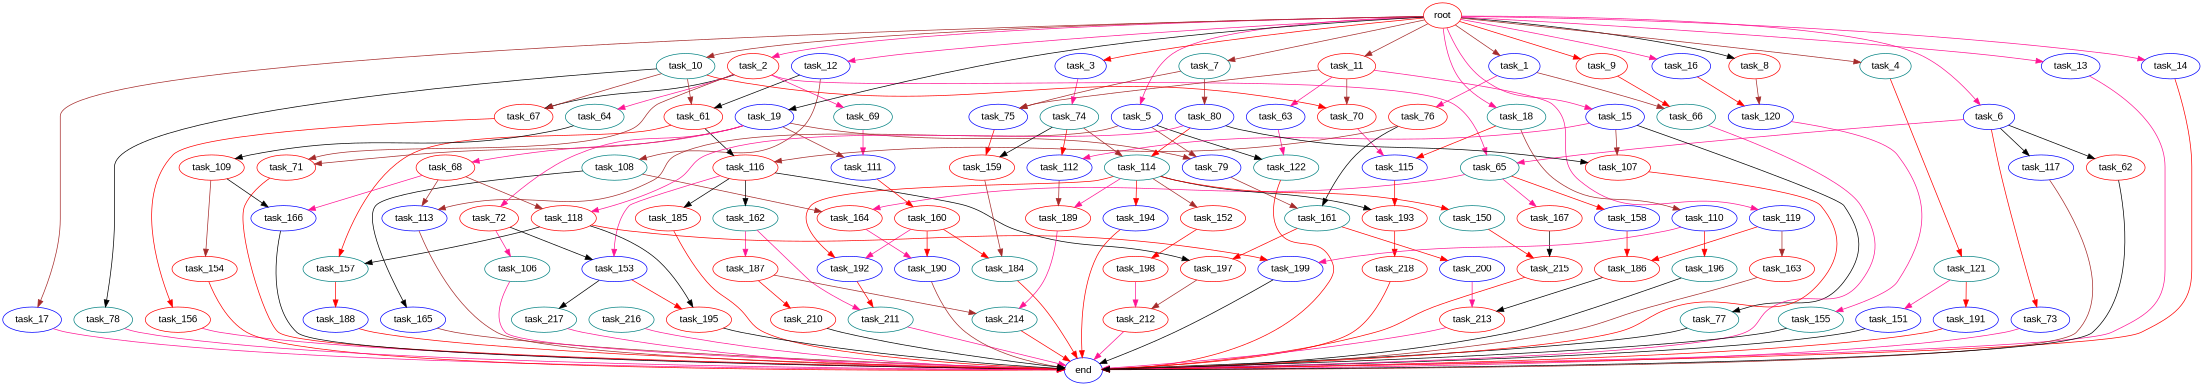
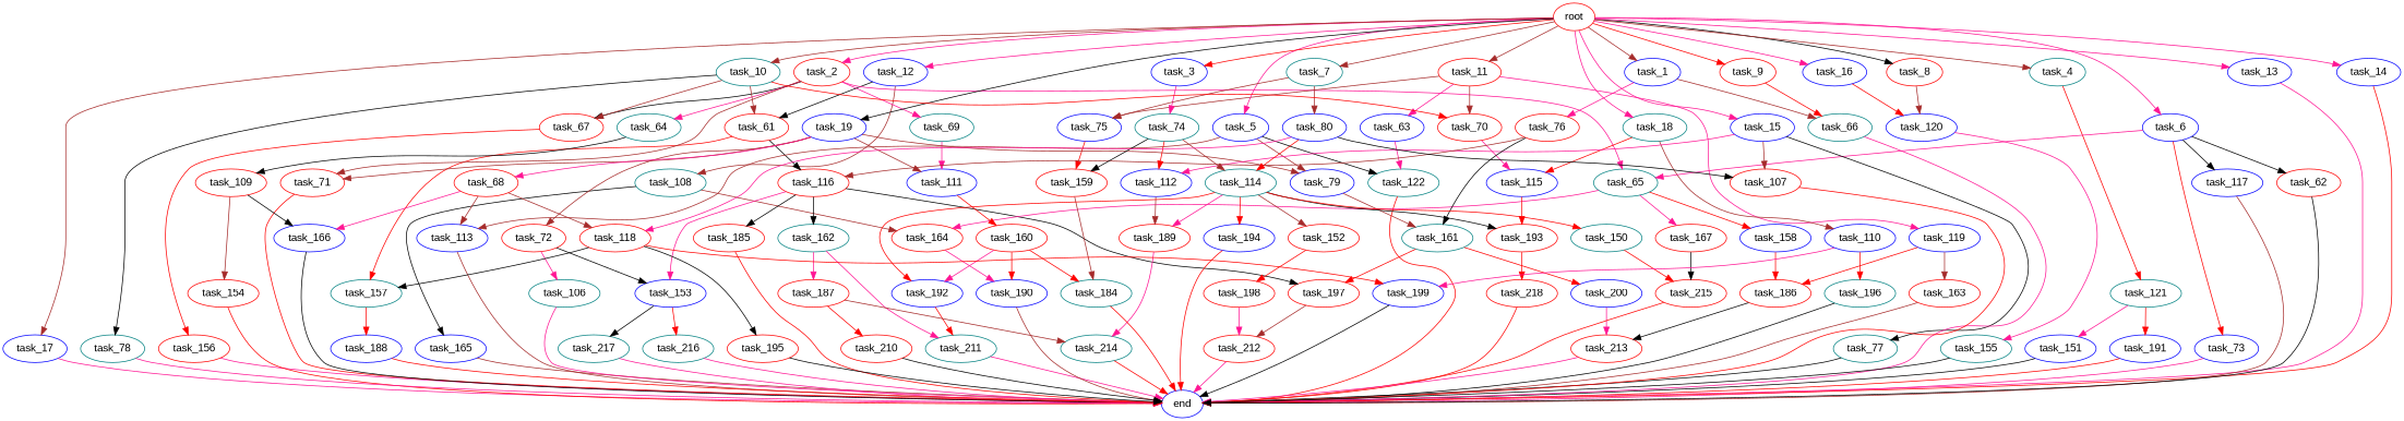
  digraph {
    fontname="Liberation Sans"
    node [color=red fontname="Liberation Sans"]
    edge [color=deeppink fontname="Liberation Sans"]
    task_67
    task_156
    end [color=blue]
    task_193
    task_218
    task_12 [color=blue]
    task_61
    task_108 [color=teal]
    task_116
    task_157 [color=teal]
    task_164
    task_165 [color=blue]
    task_73 [color=blue]
    task_5 [color=blue]
    task_79 [color=blue]
    task_122 [color=teal]
    task_113 [color=blue]
    task_161 [color=teal]
    task_211 [color=teal]
    task_217 [color=teal]
    task_63 [color=blue]
    task_196 [color=teal]
    task_190 [color=blue]
    task_17 [color=blue]
    task_2
    task_64 [color=teal]
    task_69 [color=teal]
    task_65 [color=teal]
    task_71
    task_109
    task_111 [color=blue]
    task_167
    task_158 [color=blue]
    task_121 [color=teal]
    task_191 [color=blue]
    task_151 [color=blue]
    task_216 [color=teal]
    task_197
    task_212
    task_166 [color=blue]
    task_200 [color=blue]
    task_198
    task_77 [color=teal]
    task_163
    task_11
    task_119 [color=blue]
    task_75 [color=blue]
    task_70
    task_186
    task_159
    task_115 [color=blue]
    task_150 [color=teal]
    task_215
    task_154
    root
    task_8
    task_18 [color=teal]
    task_1 [color=blue]
    task_3 [color=blue]
    task_9
    task_4 [color=teal]
    task_7 [color=teal]
    task_16 [color=blue]
    task_19 [color=blue]
    task_6 [color=blue]
    task_13 [color=blue]
    task_15 [color=blue]
    task_10 [color=teal]
    task_14 [color=blue]
    task_120 [color=blue]
    task_110 [color=blue]
    task_66 [color=teal]
    task_76
    task_74 [color=teal]
    task_80 [color=blue]
    task_72
    task_68
    task_117 [color=blue]
    task_62
    task_112 [color=blue]
    task_107
    task_78 [color=teal]
    task_106 [color=teal]
    task_153 [color=blue]
    task_160
    task_213
    task_114 [color=teal]
    task_152
    task_194 [color=blue]
    task_189
    task_192 [color=blue]
    task_184 [color=teal]
    task_214 [color=teal]
    task_155 [color=teal]
    task_199 [color=blue]
    task_188 [color=blue]
    task_185
    task_162 [color=teal]
    task_187
    task_210
    task_118
    task_195
    task_67 -> task_156 [color=red]
    task_156 -> end
    task_193 -> task_218 [color=red]
    task_218 -> end [color=red]
    task_12 -> task_61 [color=black]
    task_12 -> task_108 [color=brown]
    task_61 -> task_116 [color=black]
    task_61 -> task_157 [color=red]
    task_108 -> task_164 [color=brown]
    task_108 -> task_165 [color=black]
    task_116 -> task_197 [color=black]
    task_116 -> task_153
    task_116 -> task_185 [color=black]
    task_116 -> task_162 [color=black]
    task_157 -> task_188 [color=red]
    task_164 -> task_190
    task_165 -> end [color=brown]
    task_73 -> end
    task_5 -> task_79 [color=brown]
    task_5 -> task_122 [color=black]
    task_5 -> task_113 [color=brown]
    task_79 -> task_161 [color=brown]
    task_122 -> end [color=red]
    task_113 -> end [color=brown]
    task_161 -> task_197 [color=red]
    task_161 -> task_200 [color=red]
    task_211 -> end
    task_217 -> end
    task_63 -> task_122
    task_196 -> end [color=black]
    task_190 -> end [color=brown]
    task_17 -> end
    task_2 -> task_67 [color=black]
    task_2 -> task_64
    task_2 -> task_69
    task_2 -> task_65
    task_2 -> task_71 [color=brown]
    task_64 -> task_109 [color=black]
    task_69 -> task_111
    task_65 -> task_164
    task_65 -> task_167
    task_65 -> task_158 [color=red]
    task_71 -> end [color=red]
    task_109 -> task_166 [color=black]
    task_109 -> task_154 [color=brown]
    task_111 -> task_160 [color=red]
    task_167 -> task_215 [color=black]
    task_158 -> task_186 [color=red]
    task_121 -> task_191 [color=red]
    task_121 -> task_151
    task_191 -> end [color=red]
    task_151 -> end [color=black]
    task_216 -> end
    task_197 -> task_212 [color=brown]
    task_212 -> end
    task_166 -> end [color=black]
    task_200 -> task_213
    task_198 -> task_212
    task_77 -> end [color=black]
    task_163 -> end [color=brown]
    task_11 -> task_63
    task_11 -> task_119
    task_11 -> task_75 [color=brown]
    task_11 -> task_70 [color=brown]
    task_119 -> task_163 [color=brown]
    task_119 -> task_186 [color=red]
    task_75 -> task_159 [color=red]
    task_70 -> task_115
    task_186 -> task_213 [color=black]
    task_159 -> task_184 [color=brown]
    task_115 -> task_193 [color=red]
    task_150 -> task_215 [color=red]
    task_215 -> end [color=red]
    task_154 -> end [color=red]
    root -> task_12
    root -> task_5
    root -> task_17 [color=brown]
    root -> task_2
    root -> task_11 [color=brown]
    root -> task_8 [color=black]
    root -> task_18
    root -> task_1 [color=brown]
    root -> task_3 [color=red]
    root -> task_9 [color=red]
    root -> task_4 [color=brown]
    root -> task_7 [color=brown]
    root -> task_16
    root -> task_19 [color=black]
    root -> task_6
    root -> task_13
    root -> task_15
    root -> task_10 [color=brown]
    root -> task_14
    task_8 -> task_120 [color=brown]
    task_18 -> task_115 [color=red]
    task_18 -> task_110 [color=brown]
    task_1 -> task_66 [color=brown]
    task_1 -> task_76
    task_3 -> task_74
    task_9 -> task_66 [color=red]
    task_4 -> task_121 [color=red]
    task_7 -> task_75 [color=brown]
    task_7 -> task_80 [color=brown]
    task_16 -> task_120 [color=red]
    task_19 -> task_79 [color=brown]
    task_19 -> task_71 [color=brown]
    task_19 -> task_111 [color=brown]
-   task_19 -> task_72
+   task_19 -> task_72 [color=brown]
    task_19 -> task_68
    task_6 -> task_73 [color=red]
    task_6 -> task_65
    task_6 -> task_117 [color=black]
    task_6 -> task_62 [color=black]
    task_13 -> end
    task_15 -> task_77 [color=black]
    task_15 -> task_112
    task_15 -> task_107 [color=brown]
    task_10 -> task_67 [color=brown]
    task_10 -> task_61 [color=brown]
    task_10 -> task_70 [color=red]
    task_10 -> task_78 [color=black]
    task_14 -> end [color=red]
    task_120 -> task_155
    task_110 -> task_196 [color=red]
    task_110 -> task_199
    task_66 -> end
    task_76 -> task_116 [color=brown]
    task_76 -> task_161 [color=black]
    task_74 -> task_159 [color=black]
    task_74 -> task_112 [color=red]
    task_74 -> task_114 [color=brown]
    task_80 -> task_107 [color=black]
    task_80 -> task_114 [color=red]
    task_80 -> task_118
    task_72 -> task_106
    task_72 -> task_153 [color=black]
    task_68 -> task_113 [color=brown]
    task_68 -> task_166
    task_68 -> task_118 [color=brown]
    task_117 -> end [color=brown]
    task_62 -> end [color=black]
    task_112 -> task_189 [color=brown]
    task_107 -> end [color=red]
    task_78 -> end
    task_106 -> end
    task_153 -> task_217 [color=black]
-   task_153 -> task_195 [color=red]
+   task_153 -> task_216 [color=red]
    task_160 -> task_190 [color=red]
    task_160 -> task_192
    task_160 -> task_184 [color=red]
    task_213 -> end
    task_114 -> task_193 [color=black]
    task_114 -> task_150 [color=red]
    task_114 -> task_152 [color=brown]
    task_114 -> task_194 [color=red]
    task_114 -> task_189
    task_114 -> task_192 [color=red]
    task_152 -> task_198 [color=red]
    task_194 -> end [color=red]
    task_189 -> task_214
    task_192 -> task_211 [color=red]
    task_184 -> end [color=red]
    task_214 -> end [color=red]
    task_155 -> end [color=black]
    task_199 -> end [color=black]
    task_188 -> end [color=red]
    task_185 -> end [color=red]
    task_162 -> task_211
    task_162 -> task_187
    task_187 -> task_214 [color=brown]
    task_187 -> task_210 [color=red]
    task_210 -> end [color=black]
    task_118 -> task_157 [color=black]
    task_118 -> task_199 [color=red]
    task_118 -> task_195 [color=black]
    task_195 -> end [color=black]
  }
